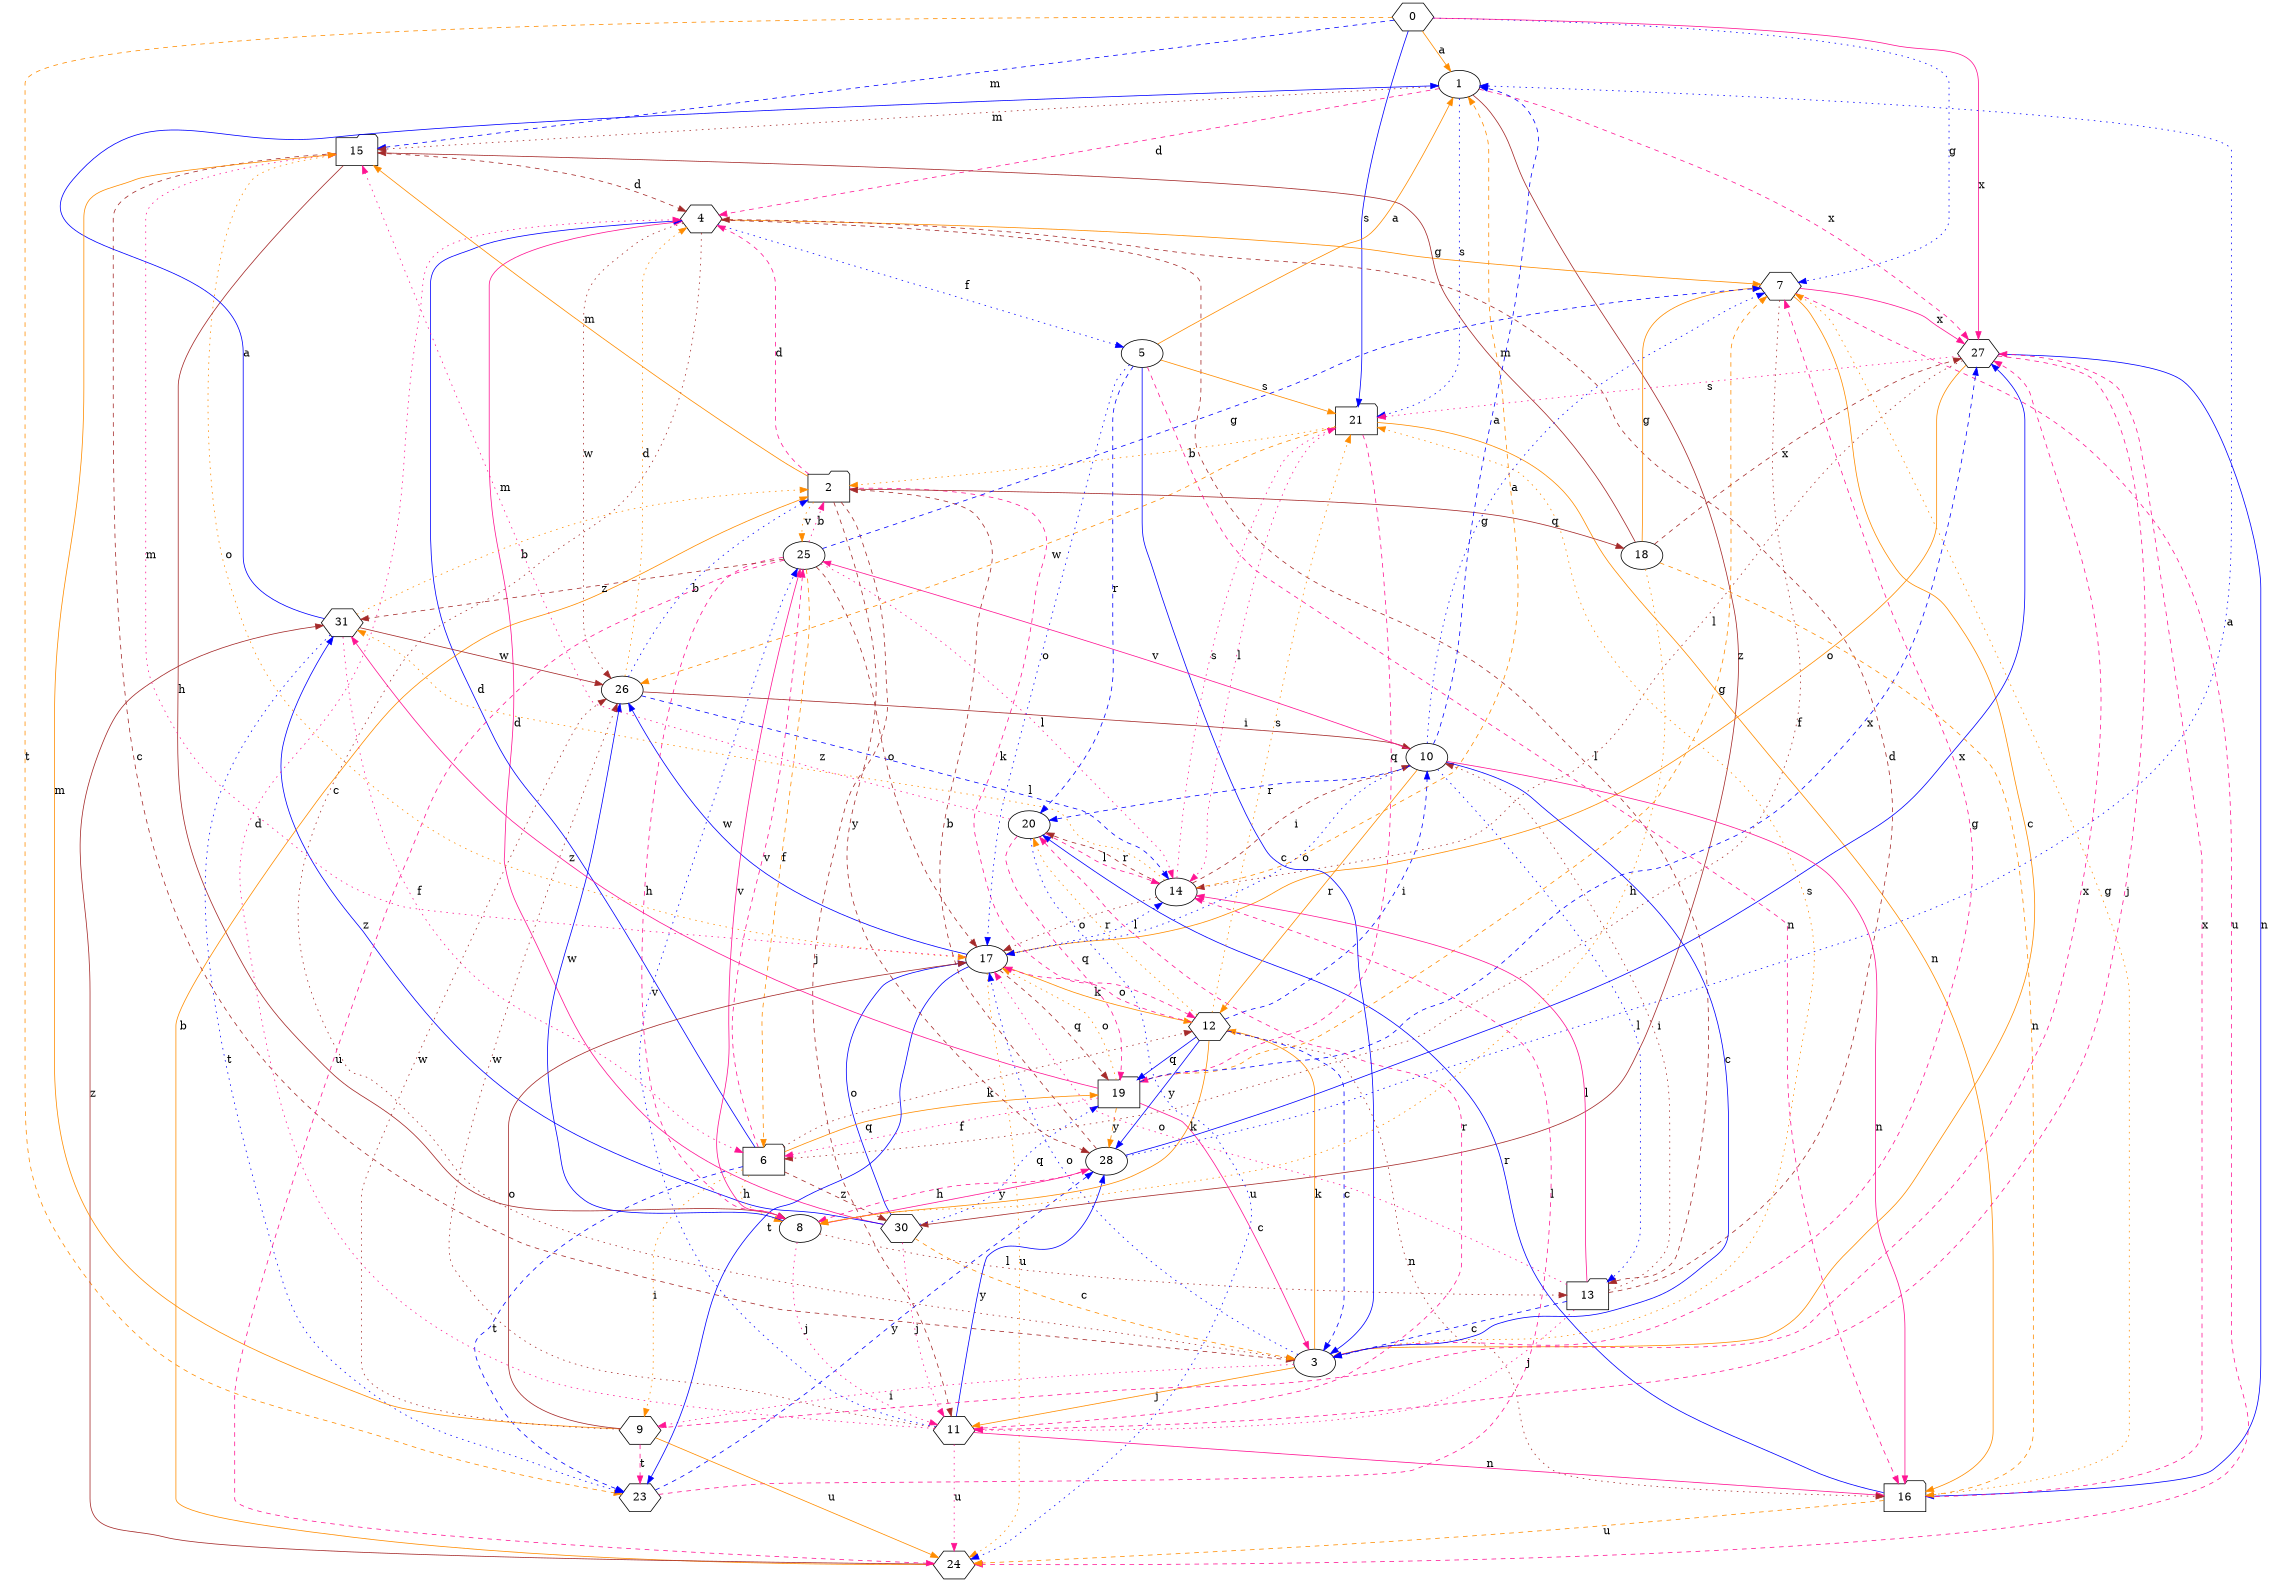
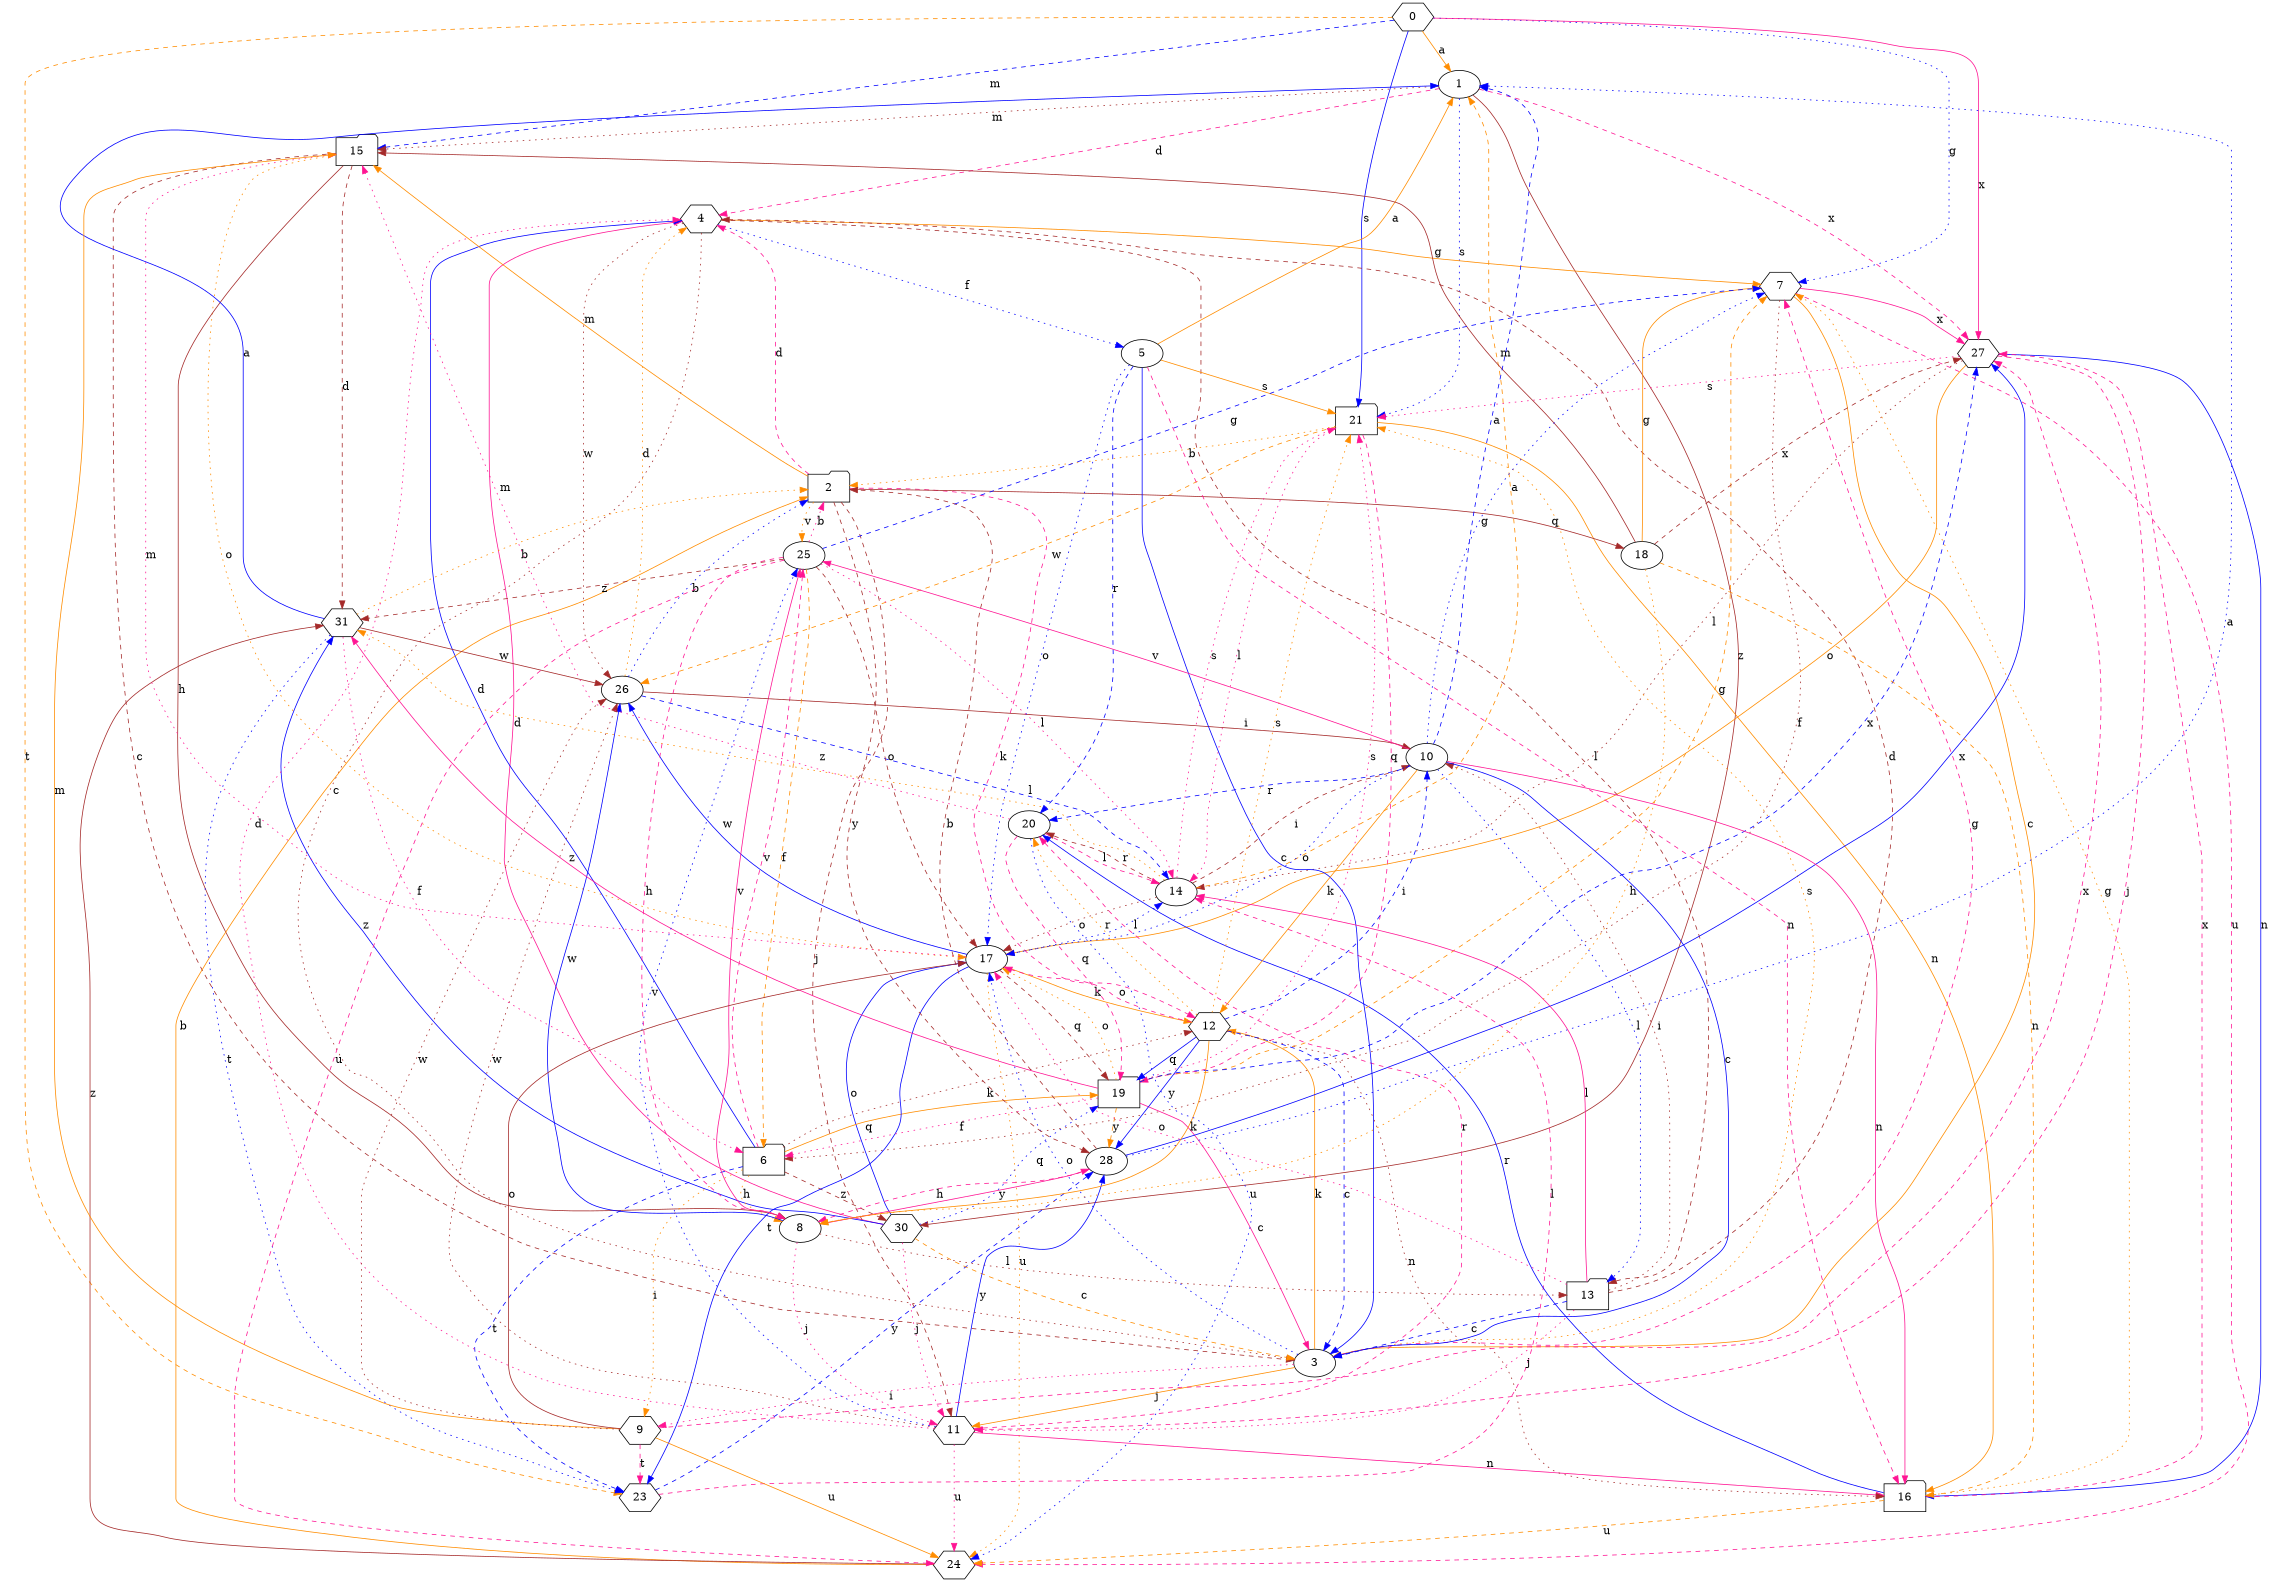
  strict digraph {
    node [shape=ellipse]
    edge [color=deeppink style=dotted]
    0 [shape=hexagon]
    1
    7 [shape=hexagon]
    15 [shape=folder]
    21 [shape=folder]
    23 [shape=hexagon]
    27 [shape=hexagon]
    4 [shape=hexagon]
    30 [shape=hexagon]
    3
    6 [shape=folder]
    24 [shape=hexagon]
    17
    8
    2 [shape=folder]
    26
    16 [shape=folder]
    19 [shape=folder]
    14
    28
    11 [shape=hexagon]
    5
    13 [shape=folder]
    31 [shape=hexagon]
    12 [shape=hexagon]
    18
    25
    20
    10
    9 [shape=hexagon]
    0 -> 1 [color=darkorange label=a style=solid]
    0 -> 7 [color=blue label=g]
    0 -> 15 [color=blue label=m style=dashed]
    0 -> 21 [color=blue label=s style=solid]
    0 -> 23 [color=darkorange label=t style=dashed]
    0 -> 27 [label=x style=solid]
    1 -> 15 [color=brown label=m]
    1 -> 21 [color=blue label=s]
    1 -> 27 [label=x style=dashed]
    1 -> 4 [label=d style=dashed]
    1 -> 30 [color=brown label=z style=solid]
    7 -> 27 [label=x style=solid]
    7 -> 3 [color=darkorange label=c style=solid]
    7 -> 6 [color=brown label=f]
    7 -> 24 [label=u style=dashed]
-   15 -> 4 [color=brown label=d style=dashed]
+   15 -> 31 [color=brown label=d style=dashed]
    15 -> 3 [color=brown label=c style=dashed]
    15 -> 17 [color=darkorange label=o]
    15 -> 8 [color=brown label=h style=solid]
    21 -> 2 [color=darkorange label=b]
    21 -> 26 [color=darkorange label=w style=dashed]
    21 -> 16 [color=darkorange label=n style=solid]
    21 -> 19 [label=q style=dashed]
    21 -> 14 [label=l]
    23 -> 14 [label=l style=dashed]
    23 -> 28 [color=blue label=y style=dashed]
    27 -> 21 [label=s]
    27 -> 17 [color=darkorange label=o style=solid]
    27 -> 16 [color=blue label=n style=solid]
    27 -> 14 [color=brown label=l]
    27 -> 11 [label=j style=dashed]
    4 -> 7 [color=darkorange label=g style=solid]
    4 -> 3 [color=brown label=c]
    4 -> 26 [color=brown label=w]
    4 -> 5 [color=blue label=f]
    4 -> 13 [color=brown label=l style=dashed]
    30 -> 4 [label=d style=solid]
    30 -> 3 [color=darkorange label=c style=dashed]
    30 -> 17 [color=blue label=o style=solid]
    30 -> 19 [color=blue label=q]
    30 -> 11 [label=j]
    30 -> 31 [color=blue label=z style=solid]
    3 -> 7 [label=g style=dashed]
    3 -> 21 [color=darkorange label=s]
    3 -> 17 [color=blue label=o]
    3 -> 11 [color=darkorange label=j style=solid]
    3 -> 12 [color=darkorange label=k style=solid]
    3 -> 9 [label=i]
    6 -> 23 [color=blue label=t style=dashed]
    6 -> 4 [color=blue label=d style=solid]
    6 -> 30 [color=brown label=z style=dashed]
    6 -> 8 [color=darkorange label=h]
    6 -> 19 [color=darkorange label=q style=solid]
    6 -> 12 [color=brown label=k]
    6 -> 25 [label=v style=dashed]
    6 -> 9 [color=darkorange label=i]
    24 -> 2 [color=darkorange label=b style=solid]
    24 -> 31 [color=brown label=z style=solid]
    17 -> 15 [label=m]
    17 -> 23 [color=blue label=t style=solid]
    17 -> 24 [color=darkorange label=u]
    17 -> 26 [color=blue label=w style=solid]
    17 -> 19 [color=brown label=q style=dashed]
    17 -> 14 [color=blue label=l]
    17 -> 12 [color=darkorange label=k style=solid]
    8 -> 26 [color=blue label=w style=solid]
    8 -> 28 [label=y style=solid]
    8 -> 11 [label=j]
    8 -> 13 [color=brown label=l]
    8 -> 25 [label=v style=solid]
    2 -> 15 [color=darkorange label=m style=solid]
    2 -> 4 [label=d style=dashed]
    2 -> 28 [color=brown label=y style=dashed]
    2 -> 11 [color=brown label=j style=dashed]
    2 -> 12 [label=k style=dashed]
    2 -> 18 [color=brown label=q style=solid]
    2 -> 25 [color=darkorange label=v]
    26 -> 4 [color=darkorange label=d]
    26 -> 2 [color=blue label=b]
    26 -> 14 [color=blue label=l style=dashed]
    26 -> 10 [color=brown label=i style=solid]
    16 -> 7 [color=darkorange label=g]
    16 -> 27 [label=x style=dashed]
    16 -> 24 [color=darkorange label=u style=dashed]
    16 -> 20 [color=blue label=r style=solid]
    19 -> 7 [color=darkorange label=g style=dashed]
+   19 -> 21 [label=s]
    19 -> 27 [color=blue label=x style=dashed]
    19 -> 3 [label=c style=solid]
    19 -> 6 [label=f]
    19 -> 17 [color=darkorange label=o]
    19 -> 28 [color=darkorange label=y style=dashed]
    19 -> 31 [label=z style=solid]
    14 -> 1 [color=darkorange label=a style=dashed]
    14 -> 21 [label=s]
    14 -> 17 [color=brown label=o]
    14 -> 31 [color=darkorange label=z]
    14 -> 20 [color=brown label=r style=dashed]
    14 -> 10 [color=brown label=i style=dashed]
    28 -> 1 [color=blue label=a]
    28 -> 27 [color=blue label=x style=solid]
    28 -> 8 [label=h style=dashed]
    28 -> 2 [color=brown label=b style=dashed]
    11 -> 4 [label=d]
    11 -> 24 [label=u]
    11 -> 26 [color=brown label=w]
    11 -> 16 [label=n style=solid]
    11 -> 28 [color=blue label=y style=solid]
    11 -> 25 [color=blue label=v]
    11 -> 20 [label=r style=dashed]
    5 -> 1 [color=darkorange label=a style=solid]
    5 -> 21 [color=darkorange label=s style=solid]
    5 -> 3 [color=blue label=c style=solid]
    5 -> 17 [color=blue label=o]
    5 -> 16 [label=n style=dashed]
    5 -> 20 [color=blue label=r style=dashed]
    13 -> 4 [color=brown label=d style=dashed]
    13 -> 3 [color=blue label=c style=dashed]
    13 -> 17 [label=o]
    13 -> 14 [label=l style=solid]
    13 -> 11 [label=j]
    13 -> 10 [color=brown label=i]
    31 -> 1 [color=blue label=a style=solid]
    31 -> 23 [color=blue label=t]
    31 -> 6 [label=f]
    31 -> 2 [color=darkorange label=b]
    31 -> 26 [color=brown label=w style=solid]
    12 -> 21 [color=darkorange label=s]
    12 -> 3 [color=blue label=c style=dashed]
    12 -> 17 [label=o style=dashed]
    12 -> 8 [color=darkorange label=k style=solid]
    12 -> 16 [color=brown label=n]
    12 -> 19 [color=blue label=q style=solid]
    12 -> 28 [color=blue label=y style=solid]
    12 -> 20 [color=darkorange label=r]
    12 -> 10 [color=blue label=i style=dashed]
    18 -> 7 [color=darkorange label=g style=solid]
    18 -> 15 [color=brown label=m style=solid]
    18 -> 27 [color=brown label=x style=dashed]
    18 -> 8 [color=darkorange label=h]
    18 -> 16 [color=darkorange label=n style=dashed]
    25 -> 7 [color=blue label=g style=dashed]
    25 -> 6 [color=darkorange label=f style=dashed]
    25 -> 24 [label=u style=dashed]
    25 -> 17 [color=brown label=o style=dashed]
    25 -> 8 [label=h style=dashed]
    25 -> 2 [label=b]
    25 -> 14 [label=l]
    25 -> 31 [color=brown label=z style=dashed]
    20 -> 15 [label=m]
    20 -> 24 [color=blue label=u]
    20 -> 19 [label=q style=dashed]
    20 -> 14 [label=l style=dashed]
    10 -> 1 [color=blue label=a style=dashed]
    10 -> 7 [color=blue label=g]
    10 -> 3 [color=blue label=c style=solid]
    10 -> 17 [color=blue label=o]
    10 -> 16 [label=n style=solid]
    10 -> 13 [color=blue label=l]
-   10 -> 12 [color=darkorange label=r style=solid]
+   10 -> 12 [color=darkorange label=k style=solid]
    10 -> 25 [label=v style=solid]
    10 -> 20 [color=blue label=r style=dashed]
    9 -> 15 [color=darkorange label=m style=solid]
    9 -> 23 [label=t style=dashed]
    9 -> 27 [label=x style=dashed]
    9 -> 24 [color=darkorange label=u style=solid]
    9 -> 17 [color=brown label=o style=solid]
    9 -> 26 [color=brown label=w]
  }
